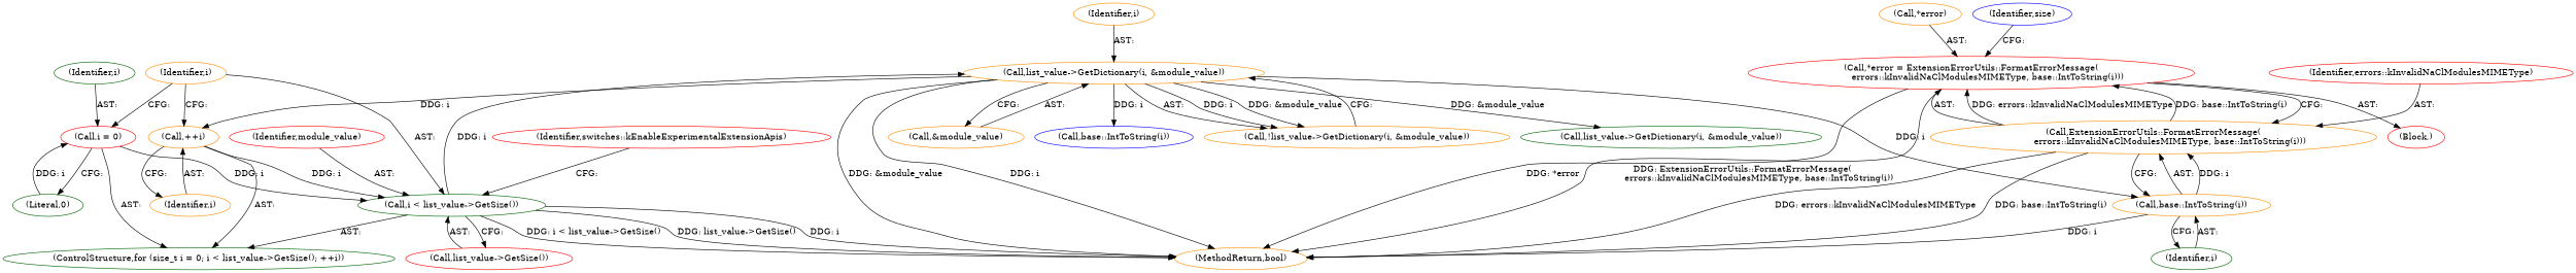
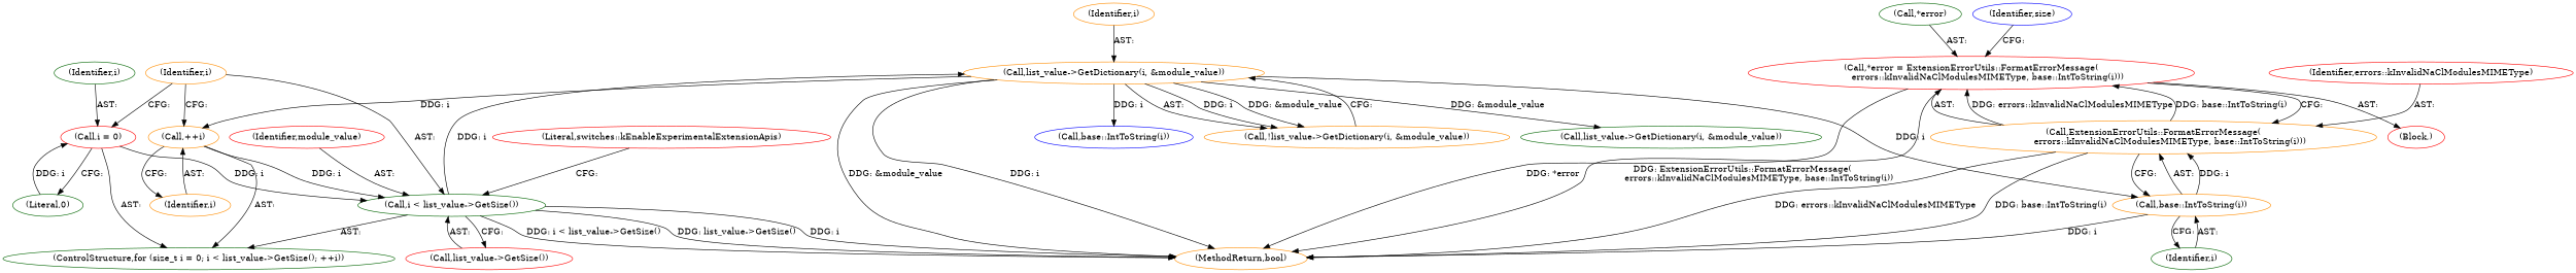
  digraph {
    node [color=darkorange]
    n1 [color=red label="(Call,*error = ExtensionErrorUtils::FormatErrorMessage(\n            errors::kInvalidNaClModulesMIMEType, base::IntToString(i)))"]
    n2 [label="(Call,ExtensionErrorUtils::FormatErrorMessage(\n            errors::kInvalidNaClModulesMIMEType, base::IntToString(i)))"]
    n3 [color=red label="(Block,)"]
    n4 [label="(MethodReturn,bool)"]
    n5 [label="(Call,base::IntToString(i))"]
    n6 [color=darkgreen label="(Identifier,i)"]
    n7 [label="(Call,list_value->GetDictionary(i, &module_value))"]
    n8 [label="(Call,++i)"]
-   n9 [label="(Call,&module_value)"]
    n10 [color=blue label="(Call,base::IntToString(i))"]
    n11 [label="(Call,!list_value->GetDictionary(i, &module_value))"]
    n12 [color=darkgreen label="(Call,list_value->GetDictionary(i, &module_value))"]
    n13 [color=darkgreen label="(Call,i < list_value->GetSize())"]
    n14 [color=darkgreen label="(ControlStructure,for (size_t i = 0; i < list_value->GetSize(); ++i))"]
    n15 [label="(Identifier,i)"]
    n16 [color=red label="(Call,list_value->GetSize())"]
    n17 [color=red label="(Call,i = 0)"]
    n18 [color=darkgreen label="(Literal,0)"]
    n19 [label="(Identifier,i)"]
    n20 [color=blue label="(Identifier,size)"]
    n21 [color=darkgreen label="(Identifier,i)"]
    n22 [color=red label="(Identifier,errors::kInvalidNaClModulesMIMEType)"]
-   n23 [color=red label="(Identifier,switches::kEnableExperimentalExtensionApis)"]
-   n24 [label="(Call,*error)"]
+   n23 [color=red label="(Literal,switches::kEnableExperimentalExtensionApis)"]
+   n24 [color=darkgreen label="(Call,*error)"]
    n25 [label="(Identifier,i)"]
    n26 [color=red label="(Identifier,module_value)"]
    n1 -> n2 [label="CFG: "]
    n1 -> n3 [label="AST: "]
    n1 -> n4 [label="DDG: *error"]
    n1 -> n4 [label="DDG: ExtensionErrorUtils::FormatErrorMessage(\n            errors::kInvalidNaClModulesMIMEType, base::IntToString(i))"]
    n2 -> n1 [label="AST: "]
    n2 -> n1 [label="DDG: errors::kInvalidNaClModulesMIMEType"]
    n2 -> n1 [label="DDG: base::IntToString(i)"]
    n2 -> n4 [label="DDG: errors::kInvalidNaClModulesMIMEType"]
    n2 -> n4 [label="DDG: base::IntToString(i)"]
    n2 -> n5 [label="CFG: "]
    n5 -> n2 [label="AST: "]
    n5 -> n2 [label="DDG: i"]
    n5 -> n4 [label="DDG: i"]
    n5 -> n6 [label="CFG: "]
    n6 -> n5 [label="AST: "]
    n7 -> n4 [label="DDG: &module_value"]
    n7 -> n4 [label="DDG: i"]
    n7 -> n5 [label="DDG: i"]
    n7 -> n8 [label="DDG: i"]
-   n7 -> n9 [label="CFG: "]
    n7 -> n10 [label="DDG: i"]
    n7 -> n11 [label="AST: "]
    n7 -> n11 [label="DDG: i"]
    n7 -> n11 [label="DDG: &module_value"]
    n7 -> n12 [label="DDG: &module_value"]
    n8 -> n13 [label="DDG: i"]
    n8 -> n14 [label="AST: "]
    n8 -> n15 [label="CFG: "]
-   n9 -> n7 [label="AST: "]
    n11 -> n7 [label="CFG: "]
    n13 -> n4 [label="DDG: list_value->GetSize()"]
    n13 -> n4 [label="DDG: i"]
    n13 -> n4 [label="DDG: i < list_value->GetSize()"]
    n13 -> n7 [label="DDG: i"]
    n13 -> n14 [label="AST: "]
    n13 -> n16 [label="CFG: "]
    n15 -> n8 [label="AST: "]
    n16 -> n13 [label="AST: "]
    n17 -> n13 [label="DDG: i"]
    n17 -> n14 [label="AST: "]
    n17 -> n18 [label="CFG: "]
    n18 -> n17 [label="DDG: i"]
    n19 -> n8 [label="CFG: "]
    n19 -> n13 [label="AST: "]
    n19 -> n17 [label="CFG: "]
    n20 -> n1 [label="CFG: "]
    n21 -> n17 [label="AST: "]
    n22 -> n2 [label="AST: "]
    n23 -> n13 [label="CFG: "]
    n24 -> n1 [label="AST: "]
    n25 -> n7 [label="AST: "]
    n26 -> n13 [label="AST: "]
  }
